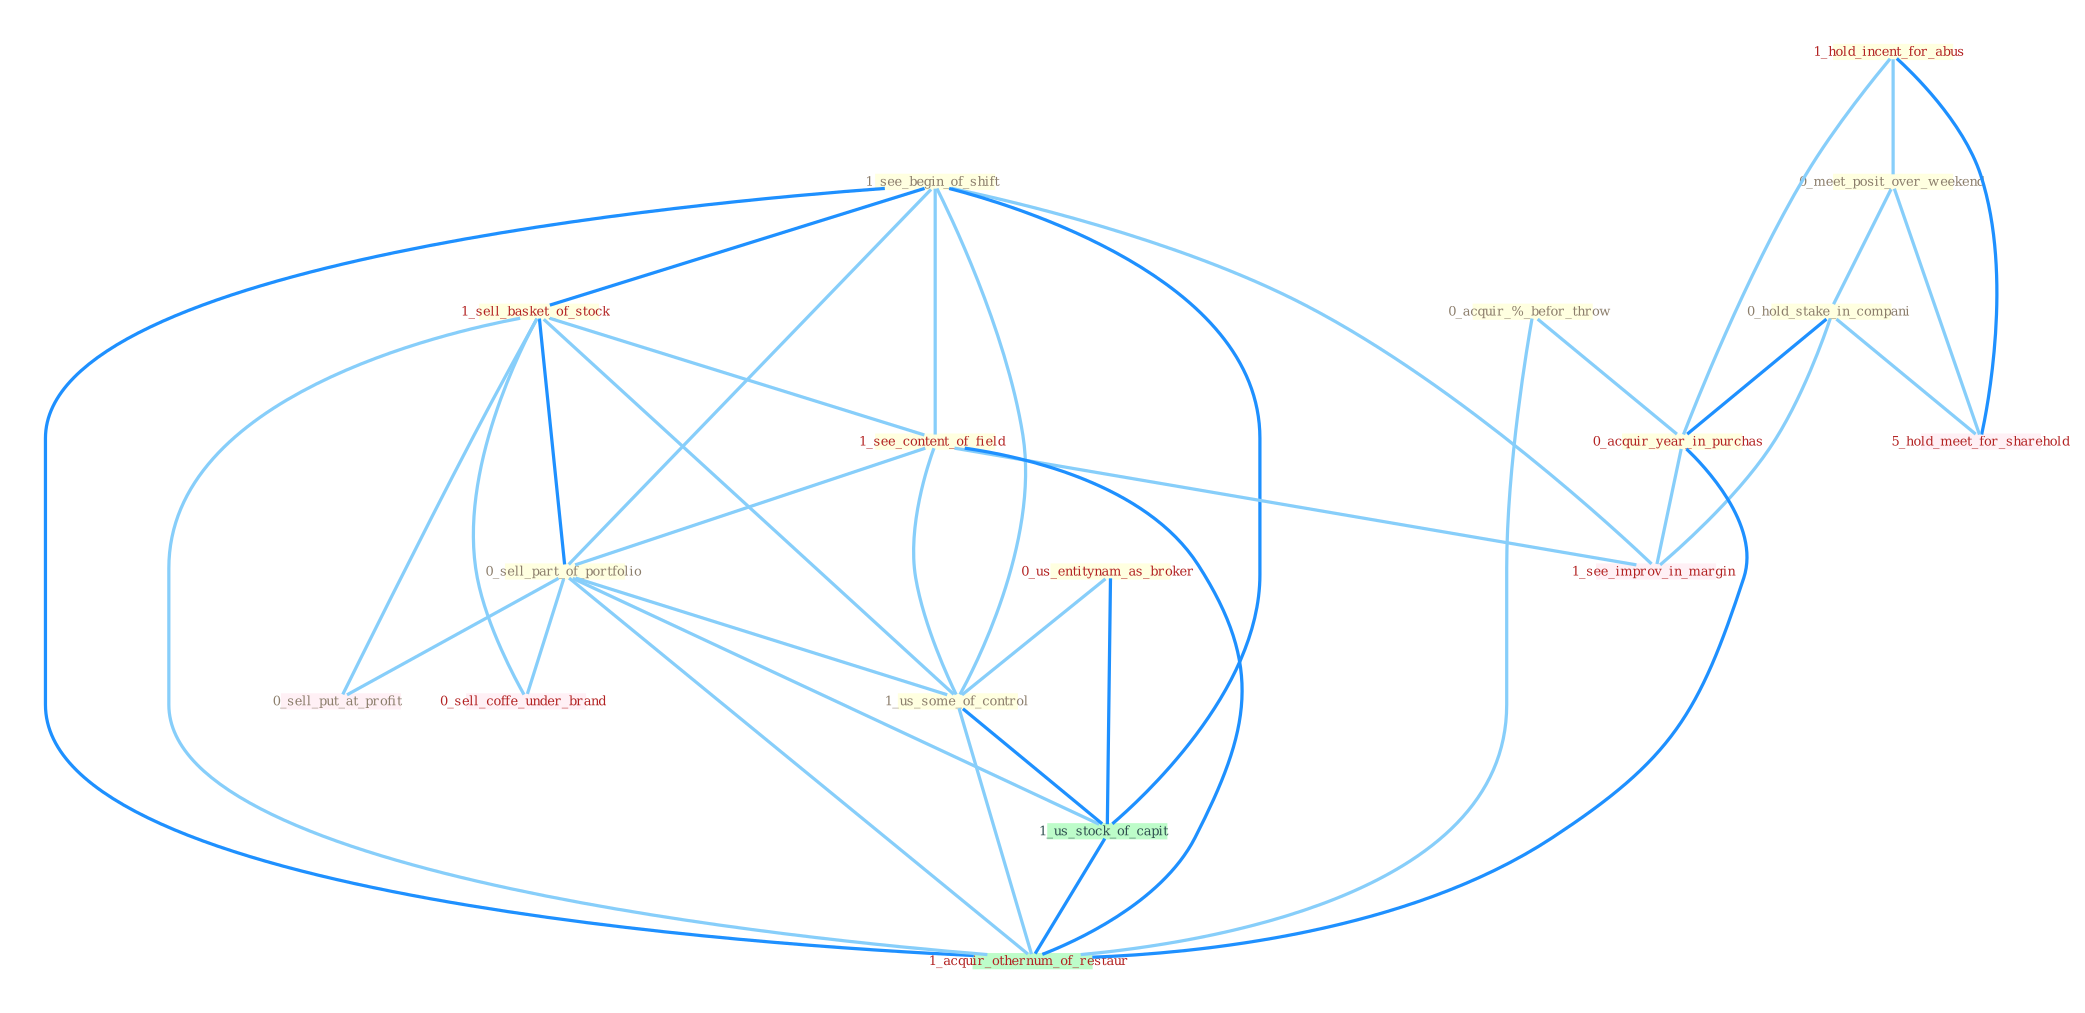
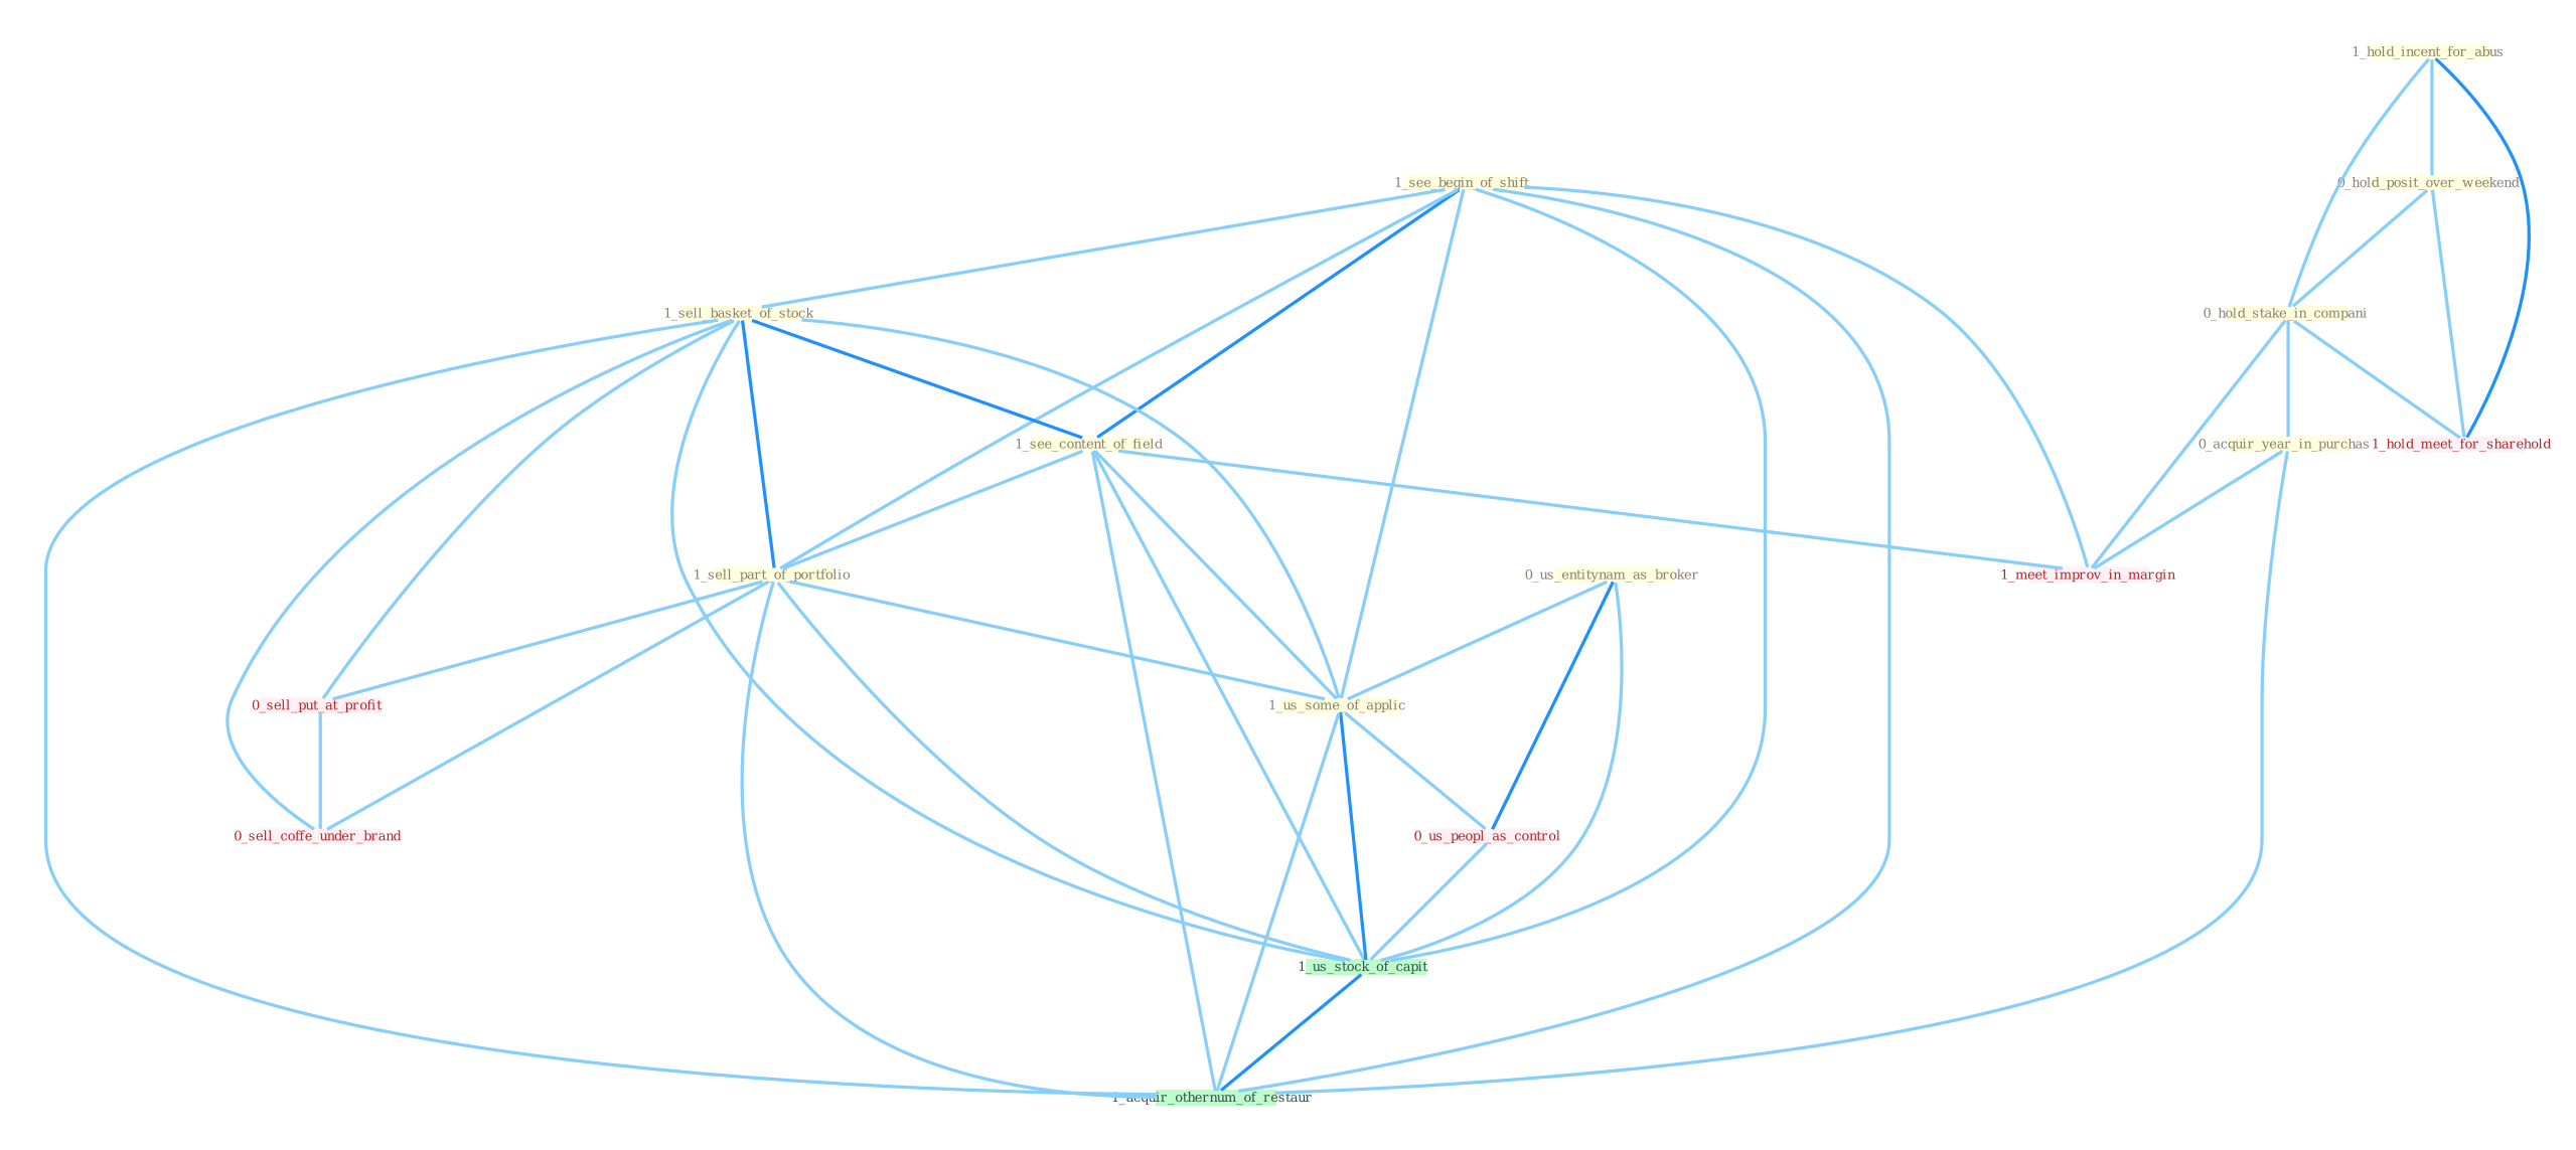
  graph {
    node [color="#ffffe0" fixedsize=true fontcolor="#8b7d6b" fontsize=4 shape=polygon style=filled]
    edge [color="#87cefa" w=1]
-   "1_hold_incent_for_abus " [fontcolor="#b22222" height=.06 width=.5]
+   "1_hold_incent_for_abus " [height=.06 width=.5]
    "1_see_begin_of_shift " [height=.06 width=.5]
-   "0_hold_posit_over_weekend " [height=.06 width=.5 label="0_meet_posit_over_weekend"]
-   "0_acquir_%_befor_throw " [height=.06 width=.5]
-   "1_sell_basket_of_stock " [fontcolor="#b22222" height=.06 width=.5]
-   "0_us_entitynam_as_broker " [fontcolor="#b22222" height=.06 width=.5]
+   "0_hold_posit_over_weekend " [height=.06 width=.5]
+   "1_sell_basket_of_stock " [height=.06 width=.5]
+   "0_us_entitynam_as_broker " [height=.06 width=.5]
    "0_hold_stake_in_compani " [height=.06 width=.5]
-   "1_see_content_of_field " [fontcolor="#b22222" height=.06 width=.5]
-   "1_sell_part_of_portfolio " [height=.06 width=.5 label="0_sell_part_of_portfolio"]
-   "1_us_some_of_applic " [height=.06 width=.5 label="1_us_some_of_control"]
-   "0_acquir_year_in_purchas " [fontcolor="#b22222" height=.06 width=.5]
-   "0_sell_put_at_profit " [color="#fff0f5" height=.06 width=.5]
-   "1_see_improv_in_margin " [color="#fff0f5" fontcolor="#b22222" height=.06 width=.5]
+   "1_see_content_of_field " [height=.06 width=.5]
+   "1_sell_part_of_portfolio " [height=.06 width=.5]
+   "1_us_some_of_applic " [height=.06 width=.5]
+   "0_acquir_year_in_purchas " [height=.06 width=.5]
+   "0_us_peopl_as_control " [color="#fff0f5" fontcolor="#b22222" height=.06 width=.5]
+   "0_sell_put_at_profit " [color="#fff0f5" fontcolor="#b22222" height=.06 width=.5]
+   "1_see_improv_in_margin " [color="#fff0f5" fontcolor="#b22222" height=.06 width=.5 label="1_meet_improv_in_margin"]
    "0_sell_coffe_under_brand " [color="#fff0f5" fontcolor="#b22222" height=.06 width=.5]
-   "1_hold_meet_for_sharehold " [color="#fff0f5" fontcolor="#b22222" height=.06 width=.5 label="5_hold_meet_for_sharehold"]
+   "1_hold_meet_for_sharehold " [color="#fff0f5" fontcolor="#b22222" height=.06 width=.5]
    "1_us_stock_of_capit " [color="#BDFCC9" fontcolor="#2f4f4f" height=.06 width=.5]
-   "1_acquir_othernum_of_restaur " [color="#BDFCC9" fontcolor="#b22222" height=.06 width=.5]
+   "1_acquir_othernum_of_restaur " [color="#BDFCC9" fontcolor="#2f4f4f" height=.06 width=.5]
    subgraph sub_1 {
      "1_hold_incent_for_abus "
      "1_see_begin_of_shift "
      "0_hold_posit_over_weekend "
-     "0_acquir_%_befor_throw "
      "1_sell_basket_of_stock "
      "0_us_entitynam_as_broker "
      "0_hold_stake_in_compani "
      "1_see_content_of_field "
      "1_sell_part_of_portfolio "
      "1_us_some_of_applic "
      "0_acquir_year_in_purchas "
    }
    subgraph sub_2 {
+     "0_us_peopl_as_control "
      "0_sell_put_at_profit "
      "1_see_improv_in_margin "
      "0_sell_coffe_under_brand "
      "1_hold_meet_for_sharehold "
    }
    "1_hold_incent_for_abus " -- "0_hold_posit_over_weekend "
-   "1_hold_incent_for_abus " -- "0_acquir_year_in_purchas "
+   "1_hold_incent_for_abus " -- "0_hold_stake_in_compani "
    "1_hold_incent_for_abus " -- "1_hold_meet_for_sharehold " [color="#1e90ff" w=2]
-   "1_see_begin_of_shift " -- "1_sell_basket_of_stock " [color="#1e90ff"]
-   "1_see_begin_of_shift " -- "1_see_content_of_field " [w=2]
+   "1_see_begin_of_shift " -- "1_sell_basket_of_stock "
+   "1_see_begin_of_shift " -- "1_see_content_of_field " [color="#1e90ff" w=2]
    "1_see_begin_of_shift " -- "1_sell_part_of_portfolio "
    "1_see_begin_of_shift " -- "1_us_some_of_applic "
    "1_see_begin_of_shift " -- "1_see_improv_in_margin "
-   "1_see_begin_of_shift " -- "1_us_stock_of_capit " [color="#1e90ff"]
-   "1_see_begin_of_shift " -- "1_acquir_othernum_of_restaur " [color="#1e90ff"]
+   "1_see_begin_of_shift " -- "1_us_stock_of_capit "
+   "1_see_begin_of_shift " -- "1_acquir_othernum_of_restaur "
    "0_hold_posit_over_weekend " -- "0_hold_stake_in_compani "
    "0_hold_posit_over_weekend " -- "1_hold_meet_for_sharehold "
-   "0_acquir_%_befor_throw " -- "0_acquir_year_in_purchas "
-   "0_acquir_%_befor_throw " -- "1_acquir_othernum_of_restaur "
-   "1_sell_basket_of_stock " -- "1_see_content_of_field "
+   "1_sell_basket_of_stock " -- "1_see_content_of_field " [color="#1e90ff"]
    "1_sell_basket_of_stock " -- "1_sell_part_of_portfolio " [color="#1e90ff" w=2]
    "1_sell_basket_of_stock " -- "1_us_some_of_applic "
    "1_sell_basket_of_stock " -- "0_sell_put_at_profit "
    "1_sell_basket_of_stock " -- "0_sell_coffe_under_brand "
+   "1_sell_basket_of_stock " -- "1_us_stock_of_capit "
    "1_sell_basket_of_stock " -- "1_acquir_othernum_of_restaur "
    "0_us_entitynam_as_broker " -- "1_us_some_of_applic "
-   "0_us_entitynam_as_broker " -- "1_us_stock_of_capit " [color="#1e90ff"]
-   "0_hold_stake_in_compani " -- "0_acquir_year_in_purchas " [color="#1e90ff"]
+   "0_us_entitynam_as_broker " -- "0_us_peopl_as_control " [color="#1e90ff" w=2]
+   "0_us_entitynam_as_broker " -- "1_us_stock_of_capit "
+   "0_hold_stake_in_compani " -- "0_acquir_year_in_purchas "
    "0_hold_stake_in_compani " -- "1_see_improv_in_margin "
    "0_hold_stake_in_compani " -- "1_hold_meet_for_sharehold "
    "1_see_content_of_field " -- "1_sell_part_of_portfolio "
    "1_see_content_of_field " -- "1_us_some_of_applic "
    "1_see_content_of_field " -- "1_see_improv_in_margin "
-   "1_see_content_of_field " -- "1_acquir_othernum_of_restaur " [color="#1e90ff"]
+   "1_see_content_of_field " -- "1_us_stock_of_capit "
+   "1_see_content_of_field " -- "1_acquir_othernum_of_restaur "
    "1_sell_part_of_portfolio " -- "1_us_some_of_applic "
    "1_sell_part_of_portfolio " -- "0_sell_put_at_profit "
    "1_sell_part_of_portfolio " -- "0_sell_coffe_under_brand "
    "1_sell_part_of_portfolio " -- "1_us_stock_of_capit "
    "1_sell_part_of_portfolio " -- "1_acquir_othernum_of_restaur "
+   "1_us_some_of_applic " -- "0_us_peopl_as_control "
    "1_us_some_of_applic " -- "1_us_stock_of_capit " [color="#1e90ff" w=2]
    "1_us_some_of_applic " -- "1_acquir_othernum_of_restaur "
    "0_acquir_year_in_purchas " -- "1_see_improv_in_margin "
-   "0_acquir_year_in_purchas " -- "1_acquir_othernum_of_restaur " [color="#1e90ff"]
+   "0_acquir_year_in_purchas " -- "1_acquir_othernum_of_restaur "
+   "0_us_peopl_as_control " -- "1_us_stock_of_capit "
+   "0_sell_put_at_profit " -- "0_sell_coffe_under_brand "
    "1_us_stock_of_capit " -- "1_acquir_othernum_of_restaur " [color="#1e90ff"]
  }
